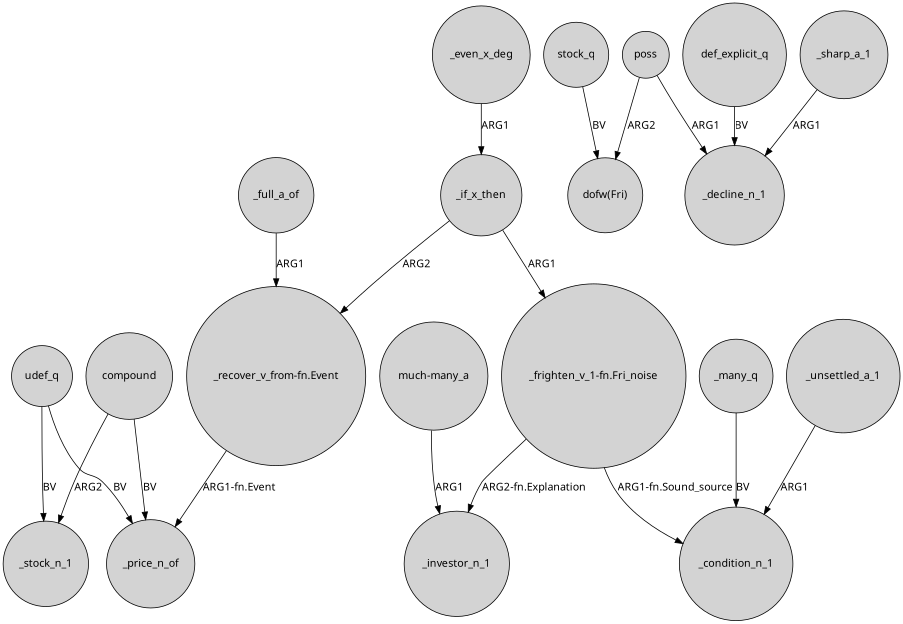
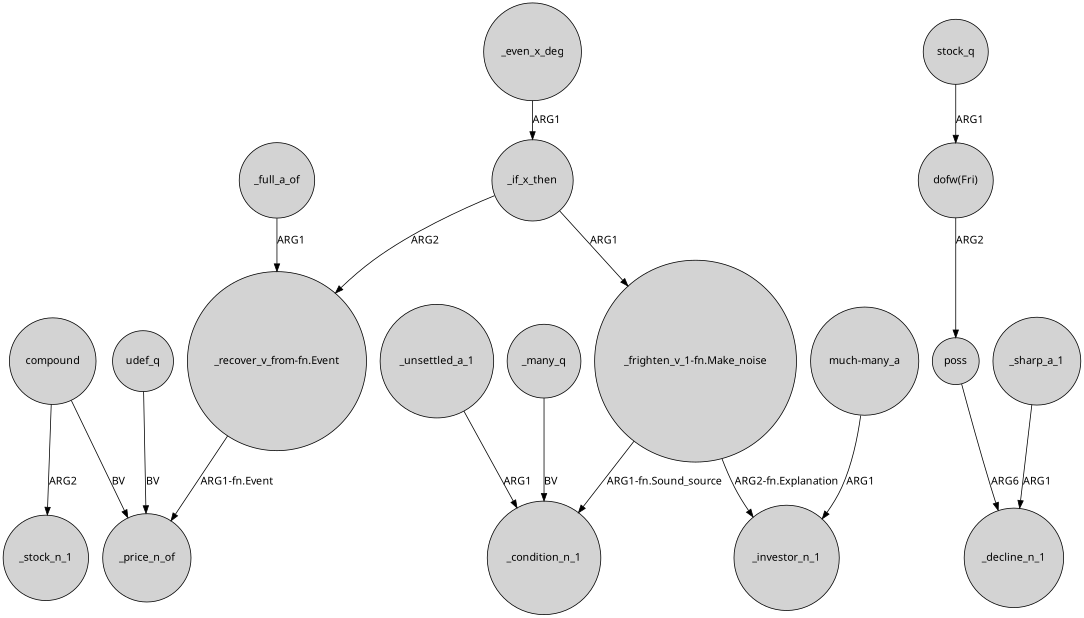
  digraph {
    fontname="Noto Sans"
    node [fontname="Noto Sans" shape=circle style=filled]
    edge [fontname="Noto Sans"]
    _if_x_then
    "_recover_v_from-fn.Event"
-   "_frighten_v_1-fn.Make_noise" [label="_frighten_v_1-fn.Fri_noise"]
+   "_frighten_v_1-fn.Make_noise"
    _price_n_of
    _condition_n_1
    _investor_n_1
    n7 [label=stock_q]
    "dofw(Fri)"
    udef_q
    _stock_n_1
-   def_explicit_q
    _decline_n_1
    poss
    _even_x_deg
    n15 [label=_many_q]
    _sharp_a_1
    compound
    _full_a_of
    "much-many_a"
    _unsettled_a_1
    _if_x_then -> "_recover_v_from-fn.Event" [label=ARG2]
    _if_x_then -> "_frighten_v_1-fn.Make_noise" [label=ARG1]
    "_recover_v_from-fn.Event" -> _price_n_of [label="ARG1-fn.Event"]
    "_frighten_v_1-fn.Make_noise" -> _condition_n_1 [label="ARG1-fn.Sound_source"]
    "_frighten_v_1-fn.Make_noise" -> _investor_n_1 [label="ARG2-fn.Explanation"]
-   n7 -> "dofw(Fri)" [label=BV]
+   n7 -> "dofw(Fri)" [label=ARG1]
    udef_q -> _price_n_of [label=BV]
-   udef_q -> _stock_n_1 [label=BV]
-   def_explicit_q -> _decline_n_1 [label=BV]
-   poss -> "dofw(Fri)" [label=ARG2]
-   poss -> _decline_n_1 [label=ARG1]
+   "dofw(Fri)" -> poss [label=ARG2]
+   poss -> _decline_n_1 [label=ARG6]
    _even_x_deg -> _if_x_then [label=ARG1]
    n15 -> _condition_n_1 [label=BV]
    _sharp_a_1 -> _decline_n_1 [label=ARG1]
    compound -> _price_n_of [label=BV]
    compound -> _stock_n_1 [label=ARG2]
    _full_a_of -> "_recover_v_from-fn.Event" [label=ARG1]
    "much-many_a" -> _investor_n_1 [label=ARG1]
    _unsettled_a_1 -> _condition_n_1 [label=ARG1]
  }
